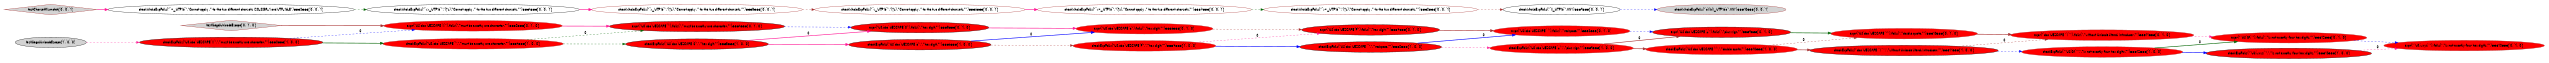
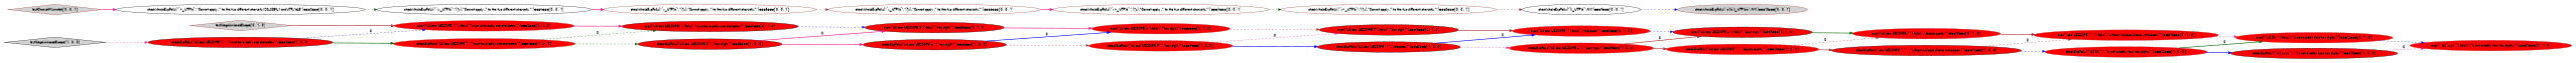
  digraph {
    rankdir=LR
    fontname="Patrick Hand"
    node [fillcolor=red shape=ellipse style=filled color=brown fontname="Patrick Hand"]
    edge [style=dashed color=deeppink fontname="Patrick Hand"]
    n1 [label="checkExpFails(\"^U&'\wxyz'^\",\".*is not exactly four hex digits.*\")@@@13@@@['1', '0', '0']" color=black]
    n2 [label="expr(\"^U&'\wxyz'^\").fails(\".*is not exactly four hex digits.*\")@@@13@@@['0', '1', '0']"]
    n3 [label="expr(\"U&'abc' UESCAPE ' '\").fails(\".*redspace.*\")@@@8@@@['0', '1', '0']"]
    n4 [label="expr(\"U&'abc' UESCAPE '+'\").fails(\".*plus sign.*\")@@@9@@@['0', '1', '0']" color=black]
    n5 [fillcolor=white label="checkWholeExpFails(\"''||_UTF16''\",ANY)@@@9@@@['0', '0', '1']" color=black]
    n6 [fillcolor=lightgray label="checkWholeExpFails(\"'a'||'b'||_UTF16'c'\",ANY)@@@10@@@['0', '0', '1']"]
    n7 [label="expr(\"U&'abc' UESCAPE 'a'\").fails(\".*hex digit.*\")@@@6@@@['0', '1', '0']"]
    n8 [label="expr(\"U&'abc' UESCAPE 'F'\").fails(\".*hex digit.*\")@@@7@@@['0', '1', '0']" color=black]
    n9 [label="expr(\"U&'abc' UESCAPE '\"'\").fails(\".*double quote.*\")@@@10@@@['0', '1', '0']"]
    n10 [label="expr(\"'abc' UESCAPE ^'!'^\").fails(\".*without Unicode literal introducer.*\")@@@11@@@['0', '1', '0']"]
    n11 [label="checkExpFails(\"U&'abc' UESCAPE '!!'\",\".*must be exactly one character.*\")@@@3@@@['1', '0', '0']" color=black]
    n12 [label="checkExpFails(\"U&'abc' UESCAPE ''\",\".*must be exactly one character.*\")@@@4@@@['1', '0', '0']"]
    n13 [label="expr(\"U&'abc' UESCAPE '!!'\").fails(\".*must be exactly one character.*\")@@@3@@@['0', '1', '0']"]
    n14 [label="expr(\"U&'abc' UESCAPE ''\").fails(\".*must be exactly one character.*\")@@@4@@@['0', '1', '0']" color=black]
    n15 [label="checkExpFails(\"U&'abc' UESCAPE '0'\",\".*hex digit.*\")@@@5@@@['1', '0', '0']" color=black]
    n16 [label="checkExpFails(\"U&'abc' UESCAPE '\"'\",\".*double quote.*\")@@@10@@@['1', '0', '0']"]
    n17 [label="checkExpFails(\"'abc' UESCAPE ^'!'^\",\".*without Unicode literal introducer.*\")@@@11@@@['1', '0', '0']" color=black]
    n18 [label="expr(\"U&'abc' UESCAPE '0'\").fails(\".*hex digit.*\")@@@5@@@['0', '1', '0']" color=black]
    n19 [fillcolor=lightgray label="testCharsetMismatch['0', '0', '1']" shape=diamond]
    n20 [fillcolor=white label="checkWholeExpFails(\"''=_UTF16''\",\"Cannot apply .* to the two different charsets ISO-8859-1 and UTF-16LE\")@@@3@@@['0', '0', '1']" color=black]
    n21 [fillcolor=white label="checkWholeExpFails(\"''>=_UTF16''\",\"(?s).*Cannot apply .* to the two different charsets.*\")@@@8@@@['0', '0', '1']"]
    n22 [fillcolor=white label="checkWholeExpFails(\"''<=_UTF16''\",\"(?s).*Cannot apply .* to the two different charsets.*\")@@@7@@@['0', '0', '1']"]
    n23 [label="checkExpFails(\"U&'abc' UESCAPE ' '\",\".*redspace.*\")@@@8@@@['1', '0', '0']" color=black]
    n24 [label="checkExpFails(\"U&'abc' UESCAPE '+'\",\".*plus sign.*\")@@@9@@@['1', '0', '0']"]
    n25 [fillcolor=white label="checkWholeExpFails(\"''>_UTF16''\",\"(?s).*Cannot apply .* to the two different charsets.*\")@@@5@@@['0', '0', '1']"]
    n26 [fillcolor=white label="checkWholeExpFails(\"''<_UTF16''\",\"(?s).*Cannot apply .* to the two different charsets.*\")@@@6@@@['0', '0', '1']"]
    n27 [fillcolor=white label="checkWholeExpFails(\"''<>_UTF16''\",\"(?s).*Cannot apply .* to the two different charsets.*\")@@@4@@@['0', '0', '1']" color=black]
    n28 [label="checkExpFails(\"U&'abc' UESCAPE 'F'\",\".*hex digit.*\")@@@7@@@['1', '0', '0']"]
    n29 [label="checkExpFails(\"U&'abc' UESCAPE 'a'\",\".*hex digit.*\")@@@6@@@['1', '0', '0']" color=black]
    n30 [label="expr(\"^U&'\0A'^\").fails(\".*is not exactly four hex digits.*\")@@@12@@@['0', '1', '0']"]
    n31 [label="checkExpFails(\"^U&'\0A'^\",\".*is not exactly four hex digits.*\")@@@12@@@['1', '0', '0']"]
    n32 [fillcolor=lightgray label="testIllegalUnicodeEscape['0', '1', '0']" shape=diamond]
-   n33 [fillcolor=lightgray label="testIllegalUnicodeEscape['1', '0', '0']" color=black]
+   n33 [fillcolor=lightgray label="testIllegalUnicodeEscape['1', '0', '0']" shape=diamond color=black]
    n1 -> n2 [label=0]
    n3 -> n4 [color=blue]
    n4 -> n9 [style=bold color=darkgreen]
    n5 -> n6 [color=blue]
    n7 -> n8 [color=brown]
    n8 -> n3 [style=bold color=brown]
    n9 -> n10 [style=bold color=brown]
    n10 -> n30
    n11 -> n12 [style=bold color=darkgreen]
    n11 -> n13 [label=0 color=blue]
    n12 -> n14 [label=0 color=darkgreen]
    n12 -> n15 [color=darkgreen]
    n13 -> n14 [style=bold]
    n14 -> n18 [color=blue]
    n15 -> n18 [label=0 style=bold]
    n15 -> n29 [style=bold]
    n16 -> n9 [label=0 color=brown]
    n16 -> n17 [style=bold color=brown]
    n17 -> n10 [label=0 color=brown]
    n17 -> n31 [color=blue]
    n18 -> n7 [style=bold]
    n19 -> n20 [style=bold]
    n20 -> n27 [color=darkgreen]
    n21 -> n5 [color=brown]
    n22 -> n21 [color=darkgreen]
    n23 -> n3 [label=0 style=bold color=blue]
    n23 -> n24
    n24 -> n4 [label=0 style=bold color=brown]
    n24 -> n16 [style=bold color=brown]
    n25 -> n26 [color=brown]
    n26 -> n22 [style=bold]
    n27 -> n25 [style=bold]
    n28 -> n8 [label=0]
    n28 -> n23 [style=bold color=blue]
    n29 -> n7 [label=0 style=bold color=blue]
    n29 -> n28 [color=brown]
    n30 -> n2 [color=blue]
    n31 -> n1 [style=bold color=blue]
    n31 -> n30 [label=0 style=bold color=darkgreen]
    n32 -> n13 [style=bold color=brown]
    n33 -> n11
  }
